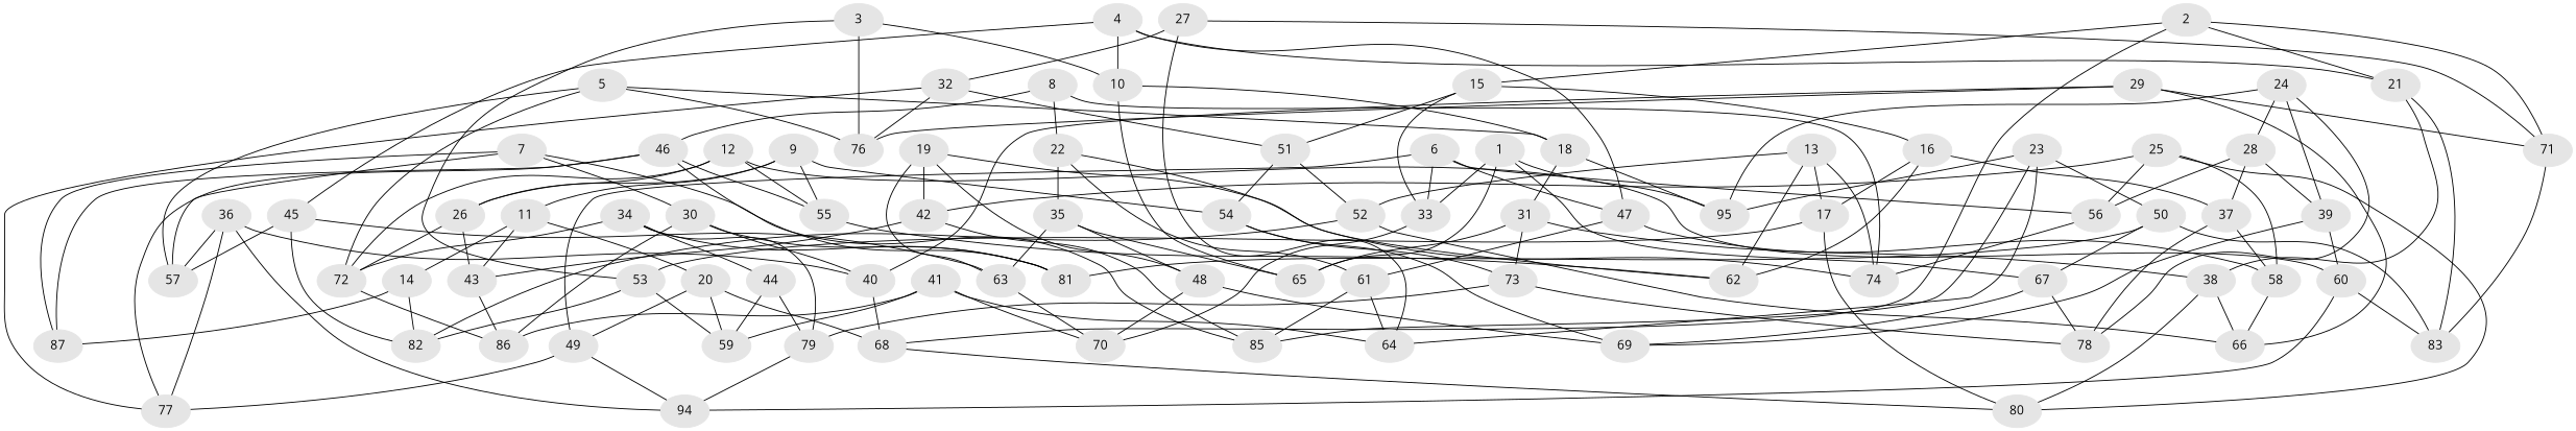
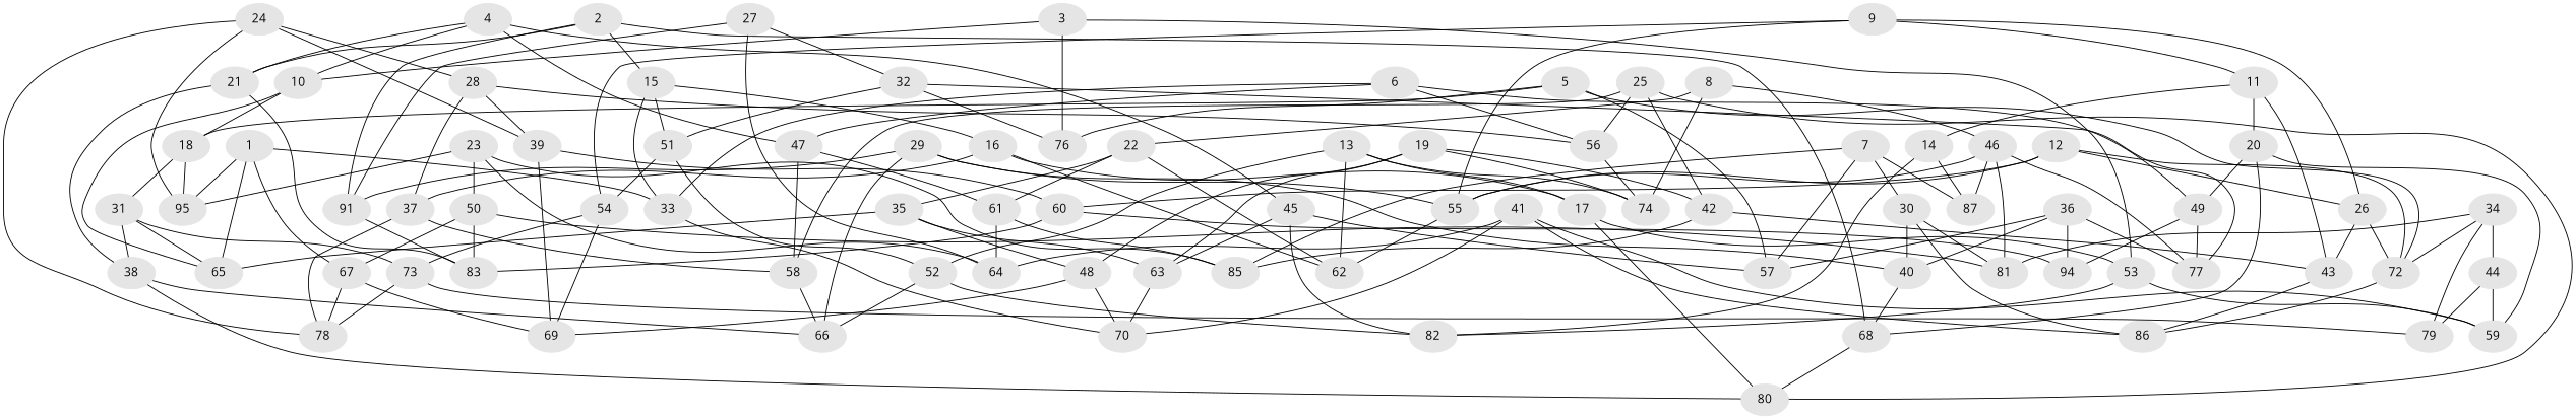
  graph {
    fontname="Open Sans"
    node [color=gray90 fontname="Open Sans" style=filled]
    edge [fontname="Open Sans"]
    1
    33
    65
    67
    n5 [label=95]
    70
    78
    69
    2
    15
    21
    68
-   71
+   71 [label=91]
    16
    51
    38
    83
    80
    3
    10
    53
    76
    18
    82
    59
    4
    45
    47
    57
    63
    61
    58
    5
    72
    31
    86
    6
    49
    56
    77
    n41 [label=94]
    74
    7
    30
    85
    87
    40
    81
    8
    22
    46
    62
    35
    44
    79
    55
    9
    11
    26
    54
    14
    20
    43
    73
    12
    60
    13
    17
    52
    66
    37
    19
    42
    48
    64
    23
    50
    24
    28
    39
    25
    27
    32
    29
    34
    36
    41
    1 -- 33
    1 -- 65
    1 -- 67
    1 -- n5
    33 -- 70
    67 -- 78
    67 -- 69
    2 -- 15
    2 -- 21
    2 -- 68
    2 -- 71
    15 -- 33
    15 -- 16
    15 -- 51
    21 -- 38
    21 -- 83
    68 -- 80
    71 -- 83
    16 -- 62
    16 -- 17
    16 -- 37
    51 -- 54
    51 -- 52
    38 -- 80
    38 -- 66
    3 -- 10
    3 -- 53
    3 -- 76
    10 -- 65
    10 -- 18
    53 -- 82
    53 -- 59
    18 -- n5
    18 -- 31
    4 -- 21
    4 -- 10
    4 -- 45
    4 -- 47
    45 -- 82
    45 -- 57
    45 -- 63
    47 -- 61
    47 -- 58
    63 -- 70
    61 -- 85
    61 -- 64
    58 -- 66
    5 -- 76
    5 -- 18
    5 -- 57
    5 -- 72
    72 -- 86
    31 -- 65
    31 -- 38
    31 -- 73
    6 -- 33
    6 -- 47
    6 -- 49
    6 -- 56
    49 -- 77
    49 -- n41
    56 -- 74
    7 -- 57
    7 -- 30
    7 -- 85
    7 -- 87
    30 -- 86
    30 -- 40
    30 -- 81
    40 -- 68
    8 -- 74
    8 -- 22
    8 -- 46
    22 -- 61
    22 -- 62
    22 -- 35
    46 -- 77
    46 -- 87
    46 -- 81
    46 -- 55
    35 -- 65
    35 -- 63
    35 -- 48
    44 -- 59
    44 -- 79
-   79 -- n41
    55 -- 62
    9 -- 55
    9 -- 11
    9 -- 26
    9 -- 54
    11 -- 14
    11 -- 20
    11 -- 43
    26 -- 72
    26 -- 43
    54 -- 69
    54 -- 73
    14 -- 82
    14 -- 87
    20 -- 68
    20 -- 59
    20 -- 49
    43 -- 86
    73 -- 78
    73 -- 79
    12 -- 72
    12 -- 55
    12 -- 26
    12 -- 60
    60 -- 83
    60 -- n41
    13 -- 74
    13 -- 62
    13 -- 17
    13 -- 52
    17 -- 80
    17 -- 53
    52 -- 82
    52 -- 66
    37 -- 78
    37 -- 58
    19 -- 63
    19 -- 74
    19 -- 42
    19 -- 48
    42 -- 85
    42 -- 43
    48 -- 70
    48 -- 69
    23 -- n5
    23 -- 85
    23 -- 64
    23 -- 50
    50 -- 67
    50 -- 83
    50 -- 81
    24 -- n5
    24 -- 78
    24 -- 28
    24 -- 39
    28 -- 56
    28 -- 37
    28 -- 39
    39 -- 69
    39 -- 60
    25 -- 80
    25 -- 58
    25 -- 56
    25 -- 42
    27 -- 71
    27 -- 64
    27 -- 32
    32 -- 51
    32 -- 76
    32 -- 77
    29 -- 71
-   29 -- 76
+   29 -- 55
    29 -- 40
    29 -- 66
    34 -- 72
    34 -- 81
    34 -- 44
    34 -- 79
    36 -- 57
    36 -- 77
    36 -- n41
    36 -- 40
    41 -- 70
    41 -- 59
    41 -- 86
    41 -- 64
  }
